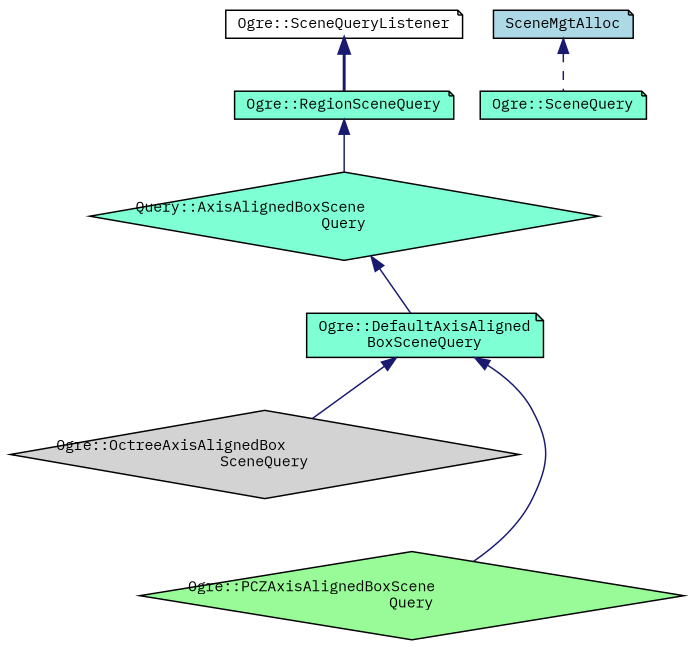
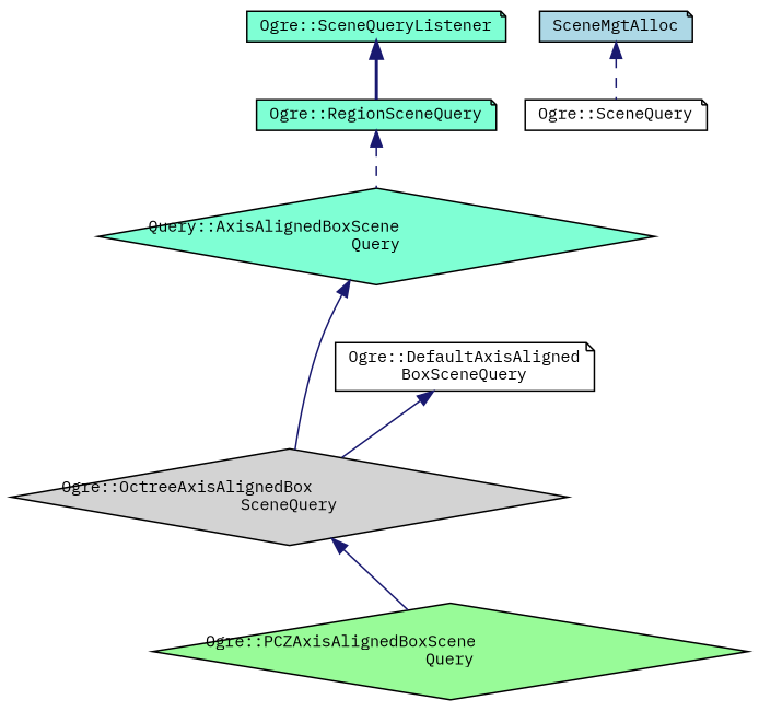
  digraph {
    fontname="IBM Plex Mono"
    node [color=black fillcolor=aquamarine fontname="IBM Plex Mono" fontsize=10 shape=note style=filled]
    edge [color=midnightblue dir=back fontname="IBM Plex Mono" fontsize=10 labelfontname=Helvetica labelfontsize=10 style=solid]
-   n1 [fontcolor=black height=0.2 label="Ogre::DefaultAxisAligned\lBoxSceneQuery" width=0.4]
+   n1 [fillcolor=white fontcolor=black height=0.2 label="Ogre::DefaultAxisAligned\lBoxSceneQuery" width=0.4]
    n2 [fillcolor=lightgrey height=0.2 label="Ogre::OctreeAxisAlignedBox\lSceneQuery" shape=diamond width=0.4]
    n3 [fillcolor=palegreen height=0.2 label="Ogre::PCZAxisAlignedBoxScene\lQuery" shape=diamond width=0.4]
    n4 [height=0.2 label="Query::AxisAlignedBoxScene\lQuery" shape=diamond width=0.4]
    n5 [height=0.2 label="Ogre::RegionSceneQuery" width=0.4]
-   n6 [height=0.2 label="Ogre::SceneQuery" width=0.4]
+   n6 [fillcolor=white height=0.2 label="Ogre::SceneQuery" width=0.4]
    n7 [fillcolor=lightblue height=0.2 label=SceneMgtAlloc width=0.4]
-   n8 [fillcolor=white height=0.2 label="Ogre::SceneQueryListener" width=0.4]
+   n8 [height=0.2 label="Ogre::SceneQueryListener" width=0.4]
    n1 -> n2
-   n1 -> n3
-   n4 -> n1
-   n5 -> n4
+   n2 -> n3
+   n4 -> n2
+   n5 -> n4 [style=dashed]
    n7 -> n6 [style=dashed]
    n8 -> n5 [style=bold]
  }
